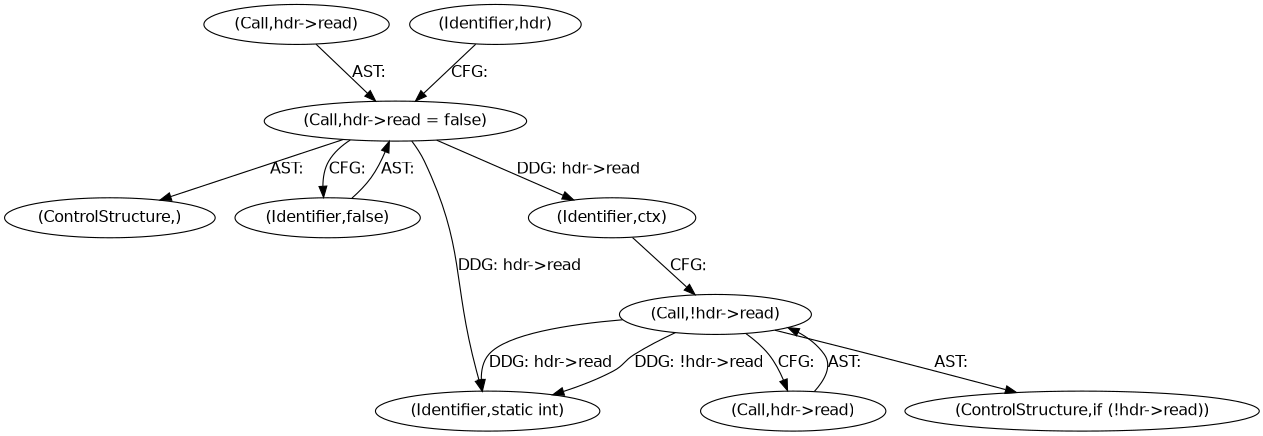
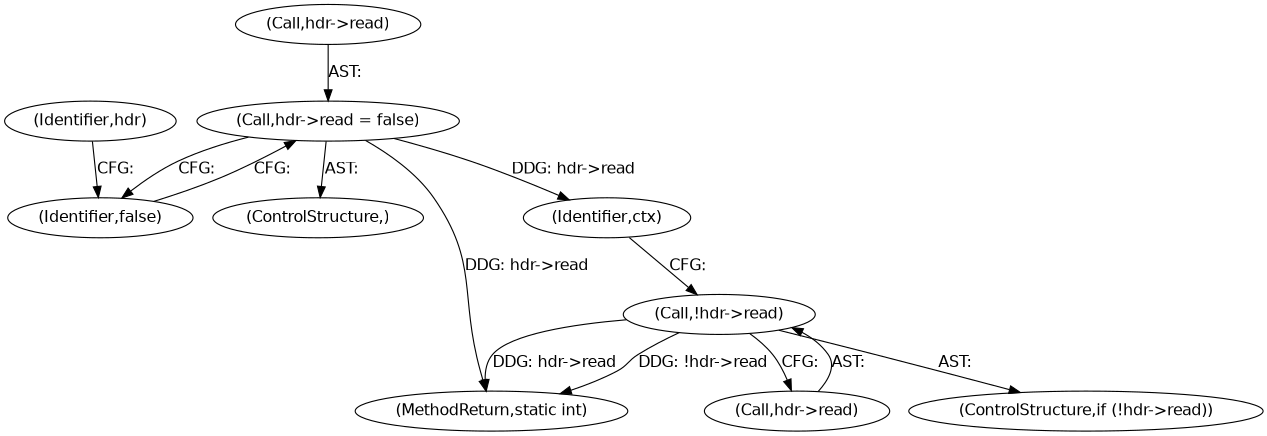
  digraph {
    fontname="DejaVu Sans"
    node [fontname="DejaVu Sans"]
    edge [fontname="DejaVu Sans"]
    n1 [label="(Call,hdr->read = false)"]
    n2 [label="(ControlStructure,)"]
    n3 [label="(Identifier,false)"]
-   n4 [label="(Identifier,static int)"]
+   n4 [label="(MethodReturn,static int)"]
    n5 [label="(Identifier,ctx)"]
    n6 [label="(Call,!hdr->read)"]
    n7 [label="(Call,hdr->read)"]
    n8 [label="(ControlStructure,if (!hdr->read))"]
    n9 [label="(Call,hdr->read)"]
    n10 [label="(Identifier,hdr)"]
    n1 -> n2 [label="AST: "]
    n1 -> n3 [label="CFG: "]
    n1 -> n4 [label="DDG: hdr->read"]
    n1 -> n5 [label="DDG: hdr->read"]
-   n3 -> n1 [label="AST: "]
+   n3 -> n1 [label="CFG: "]
    n5 -> n6 [label="CFG: "]
    n6 -> n4 [label="DDG: hdr->read"]
    n6 -> n4 [label="DDG: !hdr->read"]
    n6 -> n7 [label="CFG: "]
    n6 -> n8 [label="AST: "]
    n7 -> n6 [label="AST: "]
    n9 -> n1 [label="AST: "]
-   n10 -> n1 [label="CFG: "]
+   n10 -> n3 [label="CFG: "]
  }
